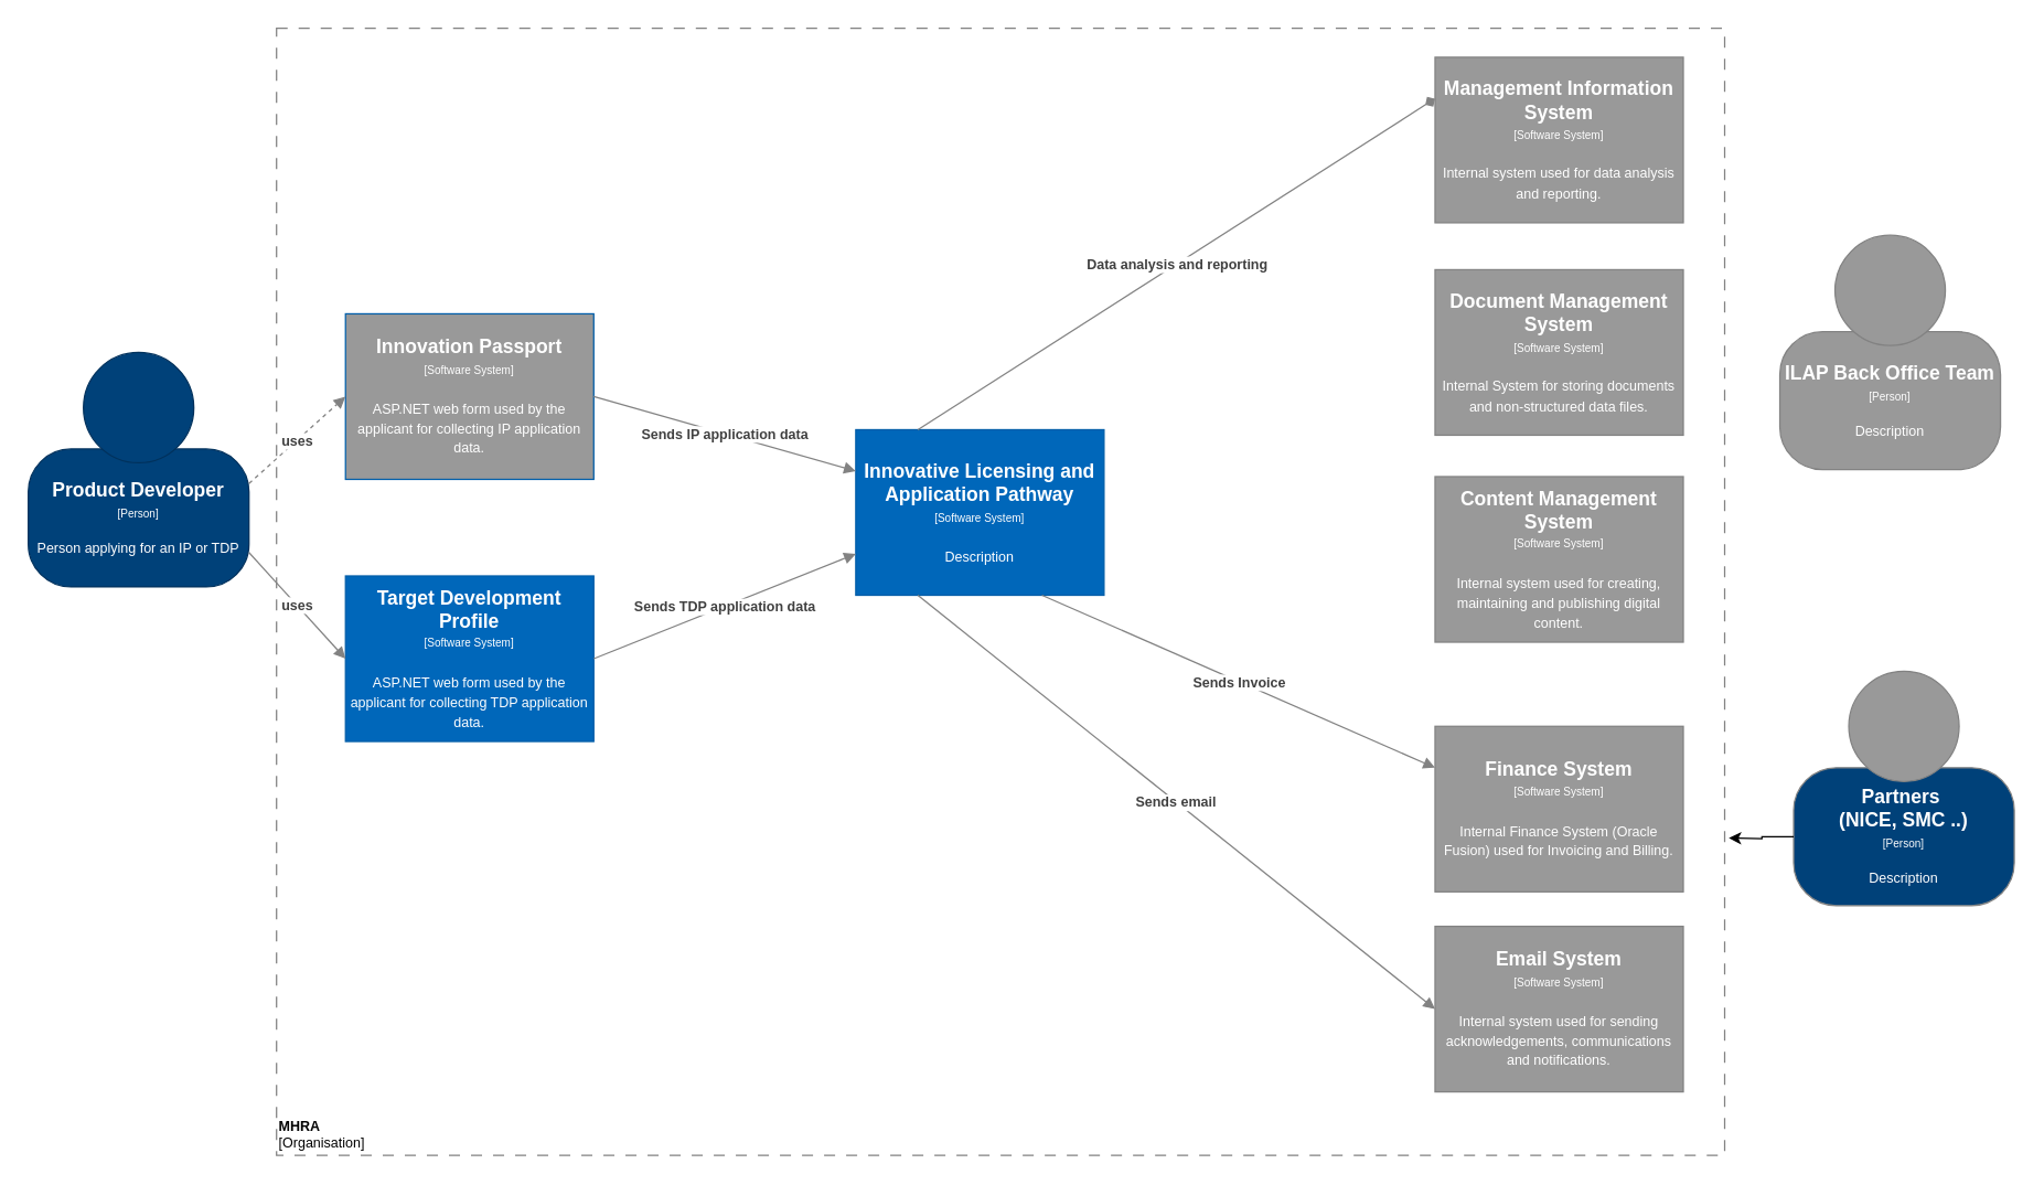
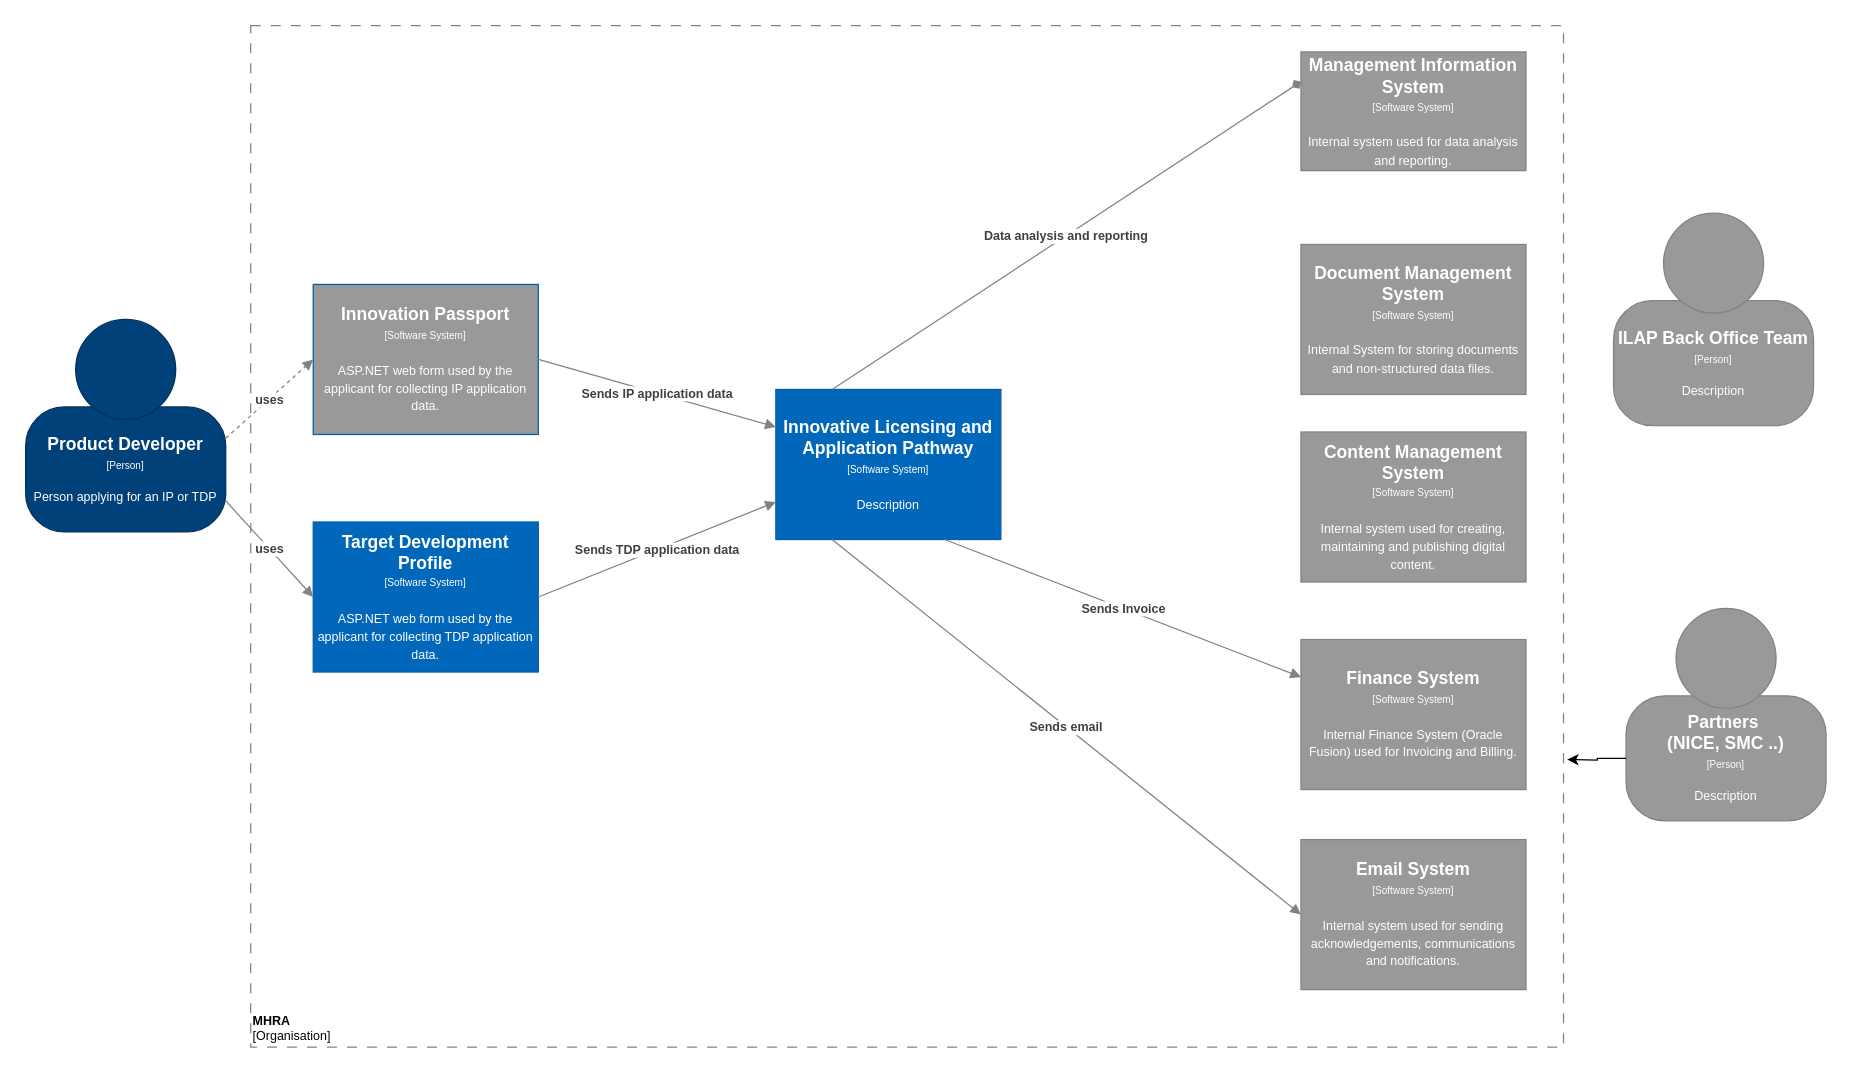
  <mxCell id="0" />
  <mxCell id="1" parent="0" />
  <mxCell id="2" value="&lt;font style=&quot;font-size: 10px&quot;&gt;&lt;b&gt;MHRA&lt;/b&gt;&lt;br style=&quot;font-size: 10px&quot;&gt;[Organisation]&lt;/font&gt;" style="rounded=0;whiteSpace=wrap;html=1;strokeColor=#828282;fillColor=none;fontColor=#000000;align=left;labelPosition=center;verticalLabelPosition=middle;verticalAlign=bottom;dashed=1;strokeWidth=1;perimeterSpacing=0;spacing=2;spacingTop=0;fontSize=10;dashPattern=8 8;" parent="1" vertex="1"><mxGeometry x="200" y="20" width="1050" height="817" as="geometry" /></mxCell>
  <mxCell id="3" value="" style="group;resizable=0;" parent="1" vertex="1" connectable="0"><mxGeometry x="20" y="195" width="195" height="566" as="geometry" /></mxCell>
  <mxCell id="4" value="&lt;div style=&quot;color: rgb(255 , 255 , 255) ; white-space: normal&quot;&gt;&lt;span style=&quot;font-size: 14px&quot;&gt;&lt;b&gt;Product Developer&lt;/b&gt;&lt;/span&gt;&lt;/div&gt;&lt;div style=&quot;color: rgb(255 , 255 , 255) ; white-space: normal&quot;&gt;&lt;font style=&quot;font-size: 8px&quot;&gt;[Person]&lt;/font&gt;&lt;/div&gt;&lt;div style=&quot;color: rgb(255 , 255 , 255) ; white-space: normal ; font-size: 8px&quot;&gt;&lt;span style=&quot;font-size: x-small&quot;&gt;&lt;br&gt;&lt;/span&gt;&lt;/div&gt;&lt;div style=&quot;color: rgb(255 , 255 , 255) ; white-space: normal&quot;&gt;&lt;font size=&quot;1&quot;&gt;Person applying for an IP or TDP&lt;/font&gt;&lt;/div&gt;" style="rounded=1;whiteSpace=wrap;html=1;strokeColor=#00315C;fillColor=#004179;fontColor=#000000;arcSize=31;" parent="3" vertex="1"><mxGeometry y="130" width="160" height="100" as="geometry" /></mxCell>
  <mxCell id="5" value="" style="ellipse;whiteSpace=wrap;html=1;aspect=fixed;strokeColor=#00315C;fillColor=#004179;fontColor=#000000;" parent="3" vertex="1"><mxGeometry x="40" y="60" width="80" height="80" as="geometry" /></mxCell>
  <mxCell id="6" value="&lt;div&gt;&lt;span style=&quot;font-size: 14px&quot;&gt;&lt;b&gt;Innovative Licensing and Application Pathway&lt;/b&gt;&lt;/span&gt;&lt;/div&gt;&lt;div&gt;&lt;span style=&quot;font-size: 8px&quot;&gt;[Software System]&lt;/span&gt;&lt;/div&gt;&lt;div&gt;&lt;span style=&quot;font-size: 8px&quot;&gt;&lt;br&gt;&lt;/span&gt;&lt;/div&gt;&lt;div&gt;&lt;font size=&quot;1&quot;&gt;Description&lt;/font&gt;&lt;/div&gt;" style="rounded=0;whiteSpace=wrap;html=1;fillColor=#0067BA;fontColor=#FFFFFF;strokeColor=#005DA8;resizable=0;" parent="1" vertex="1"><mxGeometry x="620" y="311" width="180" height="120" as="geometry" /></mxCell>
  <mxCell id="7" value="&lt;div&gt;&lt;span style=&quot;font-size: 14px&quot;&gt;&lt;b&gt;Innovation Passport&lt;/b&gt;&lt;/span&gt;&lt;/div&gt;&lt;div&gt;&lt;span style=&quot;font-size: 8px&quot;&gt;[Software System]&lt;/span&gt;&lt;/div&gt;&lt;div&gt;&lt;span style=&quot;font-size: 8px&quot;&gt;&lt;br&gt;&lt;/span&gt;&lt;/div&gt;&lt;div&gt;&lt;font size=&quot;1&quot;&gt;ASP.NET web form used by the applicant for collecting IP application data.&lt;/font&gt;&lt;/div&gt;" style="rounded=0;whiteSpace=wrap;html=1;fillColor=#999999;fontColor=#FFFFFF;strokeColor=#005DA8;resizable=0;" parent="1" vertex="1"><mxGeometry x="250" y="227" width="180" height="120" as="geometry" /></mxCell>
  <mxCell id="8" value="&lt;div&gt;&lt;span style=&quot;font-size: 14px&quot;&gt;&lt;b&gt;Target Development Profile&lt;/b&gt;&lt;/span&gt;&lt;/div&gt;&lt;div&gt;&lt;span style=&quot;font-size: 8px&quot;&gt;[Software System]&lt;/span&gt;&lt;/div&gt;&lt;div&gt;&lt;span style=&quot;font-size: 8px&quot;&gt;&lt;br&gt;&lt;/span&gt;&lt;/div&gt;&lt;div&gt;&lt;font size=&quot;1&quot;&gt;ASP.NET web form used by the applicant for collecting TDP application data.&lt;/font&gt;&lt;/div&gt;" style="rounded=0;whiteSpace=wrap;html=1;fillColor=#0067BA;fontColor=#FFFFFF;strokeColor=#005DA8;resizable=0;" parent="1" vertex="1"><mxGeometry x="250" y="417" width="180" height="120" as="geometry" /></mxCell>
  <mxCell id="9" value="&lt;span style=&quot;font-size: 10px&quot;&gt;&lt;b&gt;Sends IP application data&lt;/b&gt;&lt;br&gt;&lt;/span&gt;" style="endArrow=block;html=1;fontSize=10;fontColor=#404040;strokeWidth=1;endFill=1;strokeColor=#828282;elbow=vertical;exitX=1;exitY=0.5;exitDx=0;exitDy=0;entryX=0;entryY=0.25;entryDx=0;entryDy=0;" parent="1" source="7" target="6" edge="1"><mxGeometry width="50" height="50" relative="1" as="geometry"><mxPoint x="480" y="421" as="sourcePoint" /><mxPoint x="680" y="421" as="targetPoint" /></mxGeometry></mxCell>
  <mxCell id="10" value="&lt;span style=&quot;font-size: 10px&quot;&gt;&lt;b&gt;Sends TDP application data&lt;/b&gt;&lt;br&gt;&lt;/span&gt;" style="endArrow=block;html=1;fontSize=10;fontColor=#404040;strokeWidth=1;endFill=1;strokeColor=#828282;elbow=vertical;exitX=1;exitY=0.5;exitDx=0;exitDy=0;entryX=0;entryY=0.75;entryDx=0;entryDy=0;" parent="1" source="8" target="6" edge="1"><mxGeometry width="50" height="50" relative="1" as="geometry"><mxPoint x="490" y="521" as="sourcePoint" /><mxPoint x="690" y="521" as="targetPoint" /></mxGeometry></mxCell>
  <mxCell id="11" value="&lt;div&gt;&lt;span style=&quot;font-size: 14px&quot;&gt;&lt;b&gt;Document Management System&lt;/b&gt;&lt;/span&gt;&lt;/div&gt;&lt;div&gt;&lt;span style=&quot;font-size: 8px&quot;&gt;[Software System&lt;/span&gt;&lt;span style=&quot;font-size: 8px&quot;&gt;]&lt;/span&gt;&lt;/div&gt;&lt;div&gt;&lt;span style=&quot;font-size: 8px&quot;&gt;&lt;br&gt;&lt;/span&gt;&lt;/div&gt;&lt;div&gt;&lt;font size=&quot;1&quot;&gt;Internal System for storing documents and non-structured data files.&lt;/font&gt;&lt;/div&gt;" style="rounded=0;whiteSpace=wrap;html=1;fillColor=#999999;fontColor=#FFFFFF;strokeColor=#828282;resizable=1;" parent="1" vertex="1"><mxGeometry x="1040" y="195" width="180" height="120" as="geometry" /></mxCell>
- <mxCell id="12" value="&lt;div&gt;&lt;span style=&quot;font-size: 14px&quot;&gt;&lt;b&gt;Management Information System&lt;/b&gt;&lt;/span&gt;&lt;/div&gt;&lt;div&gt;&lt;span style=&quot;font-size: 8px&quot;&gt;[Software System&lt;/span&gt;&lt;span style=&quot;font-size: 8px&quot;&gt;]&lt;/span&gt;&lt;/div&gt;&lt;div&gt;&lt;span style=&quot;font-size: 8px&quot;&gt;&lt;br&gt;&lt;/span&gt;&lt;/div&gt;&lt;div&gt;&lt;font size=&quot;1&quot;&gt;Internal system used for data analysis and reporting.&lt;/font&gt;&lt;/div&gt;" style="rounded=0;whiteSpace=wrap;html=1;fillColor=#999999;fontColor=#FFFFFF;strokeColor=#828282;resizable=1;" parent="1" vertex="1"><mxGeometry x="1040" y="41" width="180" height="120" as="geometry" /></mxCell>
+ <mxCell id="12" value="&lt;div&gt;&lt;span style=&quot;font-size: 14px&quot;&gt;&lt;b&gt;Management Information System&lt;/b&gt;&lt;/span&gt;&lt;/div&gt;&lt;div&gt;&lt;span style=&quot;font-size: 8px&quot;&gt;[Software System&lt;/span&gt;&lt;span style=&quot;font-size: 8px&quot;&gt;]&lt;/span&gt;&lt;/div&gt;&lt;div&gt;&lt;span style=&quot;font-size: 8px&quot;&gt;&lt;br&gt;&lt;/span&gt;&lt;/div&gt;&lt;div&gt;&lt;font size=&quot;1&quot;&gt;Internal system used for data analysis and reporting.&lt;/font&gt;&lt;/div&gt;" style="rounded=0;whiteSpace=wrap;html=1;fillColor=#999999;fontColor=#FFFFFF;strokeColor=#828282;resizable=1;" parent="1" vertex="1"><mxGeometry x="1040" y="41" width="180" height="95" as="geometry" /></mxCell>
  <mxCell id="13" value="&lt;div&gt;&lt;span style=&quot;font-size: 14px&quot;&gt;&lt;b&gt;Email System&lt;/b&gt;&lt;/span&gt;&lt;/div&gt;&lt;div&gt;&lt;span style=&quot;font-size: 8px&quot;&gt;[Software System&lt;/span&gt;&lt;span style=&quot;font-size: 8px&quot;&gt;]&lt;/span&gt;&lt;/div&gt;&lt;div&gt;&lt;span style=&quot;font-size: 8px&quot;&gt;&lt;br&gt;&lt;/span&gt;&lt;/div&gt;&lt;div&gt;&lt;font size=&quot;1&quot;&gt;Internal system used for sending acknowledgements, communications and notifications.&lt;/font&gt;&lt;/div&gt;" style="rounded=0;whiteSpace=wrap;html=1;fillColor=#999999;fontColor=#FFFFFF;strokeColor=#828282;resizable=1;" parent="1" vertex="1"><mxGeometry x="1040" y="671" width="180" height="120" as="geometry" /></mxCell>
- <mxCell id="14" value="&lt;div&gt;&lt;span style=&quot;font-size: 14px&quot;&gt;&lt;b&gt;Finance System&lt;/b&gt;&lt;/span&gt;&lt;/div&gt;&lt;div&gt;&lt;span style=&quot;font-size: 8px&quot;&gt;[Software System&lt;/span&gt;&lt;span style=&quot;font-size: 8px&quot;&gt;]&lt;/span&gt;&lt;/div&gt;&lt;div&gt;&lt;span style=&quot;font-size: 8px&quot;&gt;&lt;br&gt;&lt;/span&gt;&lt;/div&gt;&lt;div&gt;&lt;font size=&quot;1&quot;&gt;Internal Finance System (Oracle Fusion) used for Invoicing and Billing.&lt;/font&gt;&lt;/div&gt;" style="rounded=0;whiteSpace=wrap;html=1;fillColor=#999999;fontColor=#FFFFFF;strokeColor=#828282;resizable=1;" parent="1" vertex="1"><mxGeometry x="1040" y="526" width="180" height="120" as="geometry" /></mxCell>
+ <mxCell id="14" value="&lt;div&gt;&lt;span style=&quot;font-size: 14px&quot;&gt;&lt;b&gt;Finance System&lt;/b&gt;&lt;/span&gt;&lt;/div&gt;&lt;div&gt;&lt;span style=&quot;font-size: 8px&quot;&gt;[Software System&lt;/span&gt;&lt;span style=&quot;font-size: 8px&quot;&gt;]&lt;/span&gt;&lt;/div&gt;&lt;div&gt;&lt;span style=&quot;font-size: 8px&quot;&gt;&lt;br&gt;&lt;/span&gt;&lt;/div&gt;&lt;div&gt;&lt;font size=&quot;1&quot;&gt;Internal Finance System (Oracle Fusion) used for Invoicing and Billing.&lt;/font&gt;&lt;/div&gt;" style="rounded=0;whiteSpace=wrap;html=1;fillColor=#999999;fontColor=#FFFFFF;strokeColor=#828282;resizable=1;" parent="1" vertex="1"><mxGeometry x="1040" y="511" width="180" height="120" as="geometry" /></mxCell>
  <mxCell id="15" value="&lt;div&gt;&lt;span style=&quot;font-size: 14px&quot;&gt;&lt;b&gt;Content Management System&lt;/b&gt;&lt;/span&gt;&lt;/div&gt;&lt;div&gt;&lt;span style=&quot;font-size: 8px&quot;&gt;[Software System&lt;/span&gt;&lt;span style=&quot;font-size: 8px&quot;&gt;]&lt;/span&gt;&lt;/div&gt;&lt;div&gt;&lt;span style=&quot;font-size: 8px&quot;&gt;&lt;br&gt;&lt;/span&gt;&lt;/div&gt;&lt;div&gt;&lt;font size=&quot;1&quot;&gt;Internal system used for creating, maintaining and publishing digital content.&lt;/font&gt;&lt;/div&gt;" style="rounded=0;whiteSpace=wrap;html=1;fillColor=#999999;fontColor=#FFFFFF;strokeColor=#828282;resizable=1;" parent="1" vertex="1"><mxGeometry x="1040" y="345" width="180" height="120" as="geometry" /></mxCell>
  <mxCell id="16" value="" style="group;resizable=0;" parent="1" vertex="1" connectable="0"><mxGeometry x="1290" y="170" width="160" height="170" as="geometry" /></mxCell>
  <mxCell id="17" value="&lt;div style=&quot;color: rgb(255 , 255 , 255) ; white-space: normal&quot;&gt;&lt;span style=&quot;font-size: 14px&quot;&gt;&lt;b&gt;ILAP Back Office Team&lt;/b&gt;&lt;/span&gt;&lt;/div&gt;&lt;div style=&quot;color: rgb(255 , 255 , 255) ; white-space: normal&quot;&gt;&lt;font style=&quot;font-size: 8px&quot;&gt;[Person]&lt;/font&gt;&lt;/div&gt;&lt;div style=&quot;color: rgb(255 , 255 , 255) ; white-space: normal ; font-size: 8px&quot;&gt;&lt;span style=&quot;font-size: x-small&quot;&gt;&lt;br&gt;&lt;/span&gt;&lt;/div&gt;&lt;div style=&quot;color: rgb(255 , 255 , 255) ; white-space: normal&quot;&gt;&lt;font size=&quot;1&quot;&gt;Description&lt;/font&gt;&lt;/div&gt;" style="rounded=1;whiteSpace=wrap;html=1;strokeColor=#828282;fillColor=#999999;fontColor=#000000;arcSize=31;" parent="16" vertex="1"><mxGeometry y="70" width="160" height="100" as="geometry" /></mxCell>
  <mxCell id="18" value="" style="ellipse;whiteSpace=wrap;html=1;aspect=fixed;strokeColor=#828282;fillColor=#999999;fontColor=#000000;" parent="16" vertex="1"><mxGeometry x="40" width="80" height="80" as="geometry" /></mxCell>
  <mxCell id="19" value="&lt;span style=&quot;font-size: 10px&quot;&gt;&lt;b&gt;Sends email&lt;/b&gt;&lt;br&gt;&lt;/span&gt;" style="endArrow=block;html=1;fontSize=10;fontColor=#404040;strokeWidth=1;endFill=1;strokeColor=#828282;elbow=vertical;exitX=0.25;exitY=1;exitDx=0;exitDy=0;entryX=0;entryY=0.5;entryDx=0;entryDy=0;" parent="1" source="6" target="13" edge="1"><mxGeometry width="50" height="50" relative="1" as="geometry"><mxPoint x="310" y="801" as="sourcePoint" /><mxPoint x="570" y="601" as="targetPoint" /></mxGeometry></mxCell>
  <mxCell id="20" value="&lt;span style=&quot;font-size: 10px&quot;&gt;&lt;b&gt;Data analysis and reporting&lt;/b&gt;&lt;br&gt;&lt;/span&gt;" style="endArrow=diamond;html=1;fontSize=10;fontColor=#404040;strokeWidth=1;endFill=1;strokeColor=#828282;elbow=vertical;exitX=0.25;exitY=0;exitDx=0;exitDy=0;entryX=0;entryY=0.25;entryDx=0;entryDy=0;" parent="1" source="6" target="12" edge="1"><mxGeometry width="50" height="50" relative="1" as="geometry"><mxPoint x="740" y="531" as="sourcePoint" /><mxPoint x="940" y="531" as="targetPoint" /></mxGeometry></mxCell>
  <mxCell id="21" value="&lt;span style=&quot;font-size: 10px&quot;&gt;&lt;b&gt;Sends Invoice&lt;/b&gt;&lt;br&gt;&lt;/span&gt;" style="endArrow=block;html=1;fontSize=10;fontColor=#404040;strokeWidth=1;endFill=1;strokeColor=#828282;elbow=vertical;exitX=0.75;exitY=1;exitDx=0;exitDy=0;entryX=0;entryY=0.25;entryDx=0;entryDy=0;" parent="1" source="6" target="14" edge="1"><mxGeometry width="50" height="50" relative="1" as="geometry"><mxPoint x="770" y="501" as="sourcePoint" /><mxPoint x="970" y="501" as="targetPoint" /></mxGeometry></mxCell>
  <mxCell id="22" value="" style="group;resizable=0;" parent="1" vertex="1" connectable="0"><mxGeometry x="1300" y="486" width="160" height="170" as="geometry" /></mxCell>
- <mxCell id="23" value="&lt;div style=&quot;color: rgb(255 , 255 , 255) ; white-space: normal&quot;&gt;&lt;span style=&quot;font-size: 14px&quot;&gt;&lt;b&gt;Partners&amp;nbsp;&lt;/b&gt;&lt;/span&gt;&lt;/div&gt;&lt;div style=&quot;color: rgb(255 , 255 , 255) ; white-space: normal&quot;&gt;&lt;span style=&quot;font-size: 14px&quot;&gt;&lt;b&gt;(NICE, SMC ..)&lt;/b&gt;&lt;/span&gt;&lt;/div&gt;&lt;div style=&quot;color: rgb(255 , 255 , 255) ; white-space: normal&quot;&gt;&lt;span style=&quot;font-size: 8px&quot;&gt;[Person]&lt;/span&gt;&lt;br&gt;&lt;/div&gt;&lt;div style=&quot;color: rgb(255 , 255 , 255) ; white-space: normal ; font-size: 8px&quot;&gt;&lt;span style=&quot;font-size: x-small&quot;&gt;&lt;br&gt;&lt;/span&gt;&lt;/div&gt;&lt;div style=&quot;color: rgb(255 , 255 , 255) ; white-space: normal&quot;&gt;&lt;font size=&quot;1&quot;&gt;Description&lt;/font&gt;&lt;/div&gt;" style="rounded=1;whiteSpace=wrap;html=1;strokeColor=#828282;fillColor=#004179;fontColor=#000000;arcSize=31;" parent="22" vertex="1"><mxGeometry y="70" width="160" height="100" as="geometry" /></mxCell>
+ <mxCell id="23" value="&lt;div style=&quot;color: rgb(255 , 255 , 255) ; white-space: normal&quot;&gt;&lt;span style=&quot;font-size: 14px&quot;&gt;&lt;b&gt;Partners&amp;nbsp;&lt;/b&gt;&lt;/span&gt;&lt;/div&gt;&lt;div style=&quot;color: rgb(255 , 255 , 255) ; white-space: normal&quot;&gt;&lt;span style=&quot;font-size: 14px&quot;&gt;&lt;b&gt;(NICE, SMC ..)&lt;/b&gt;&lt;/span&gt;&lt;/div&gt;&lt;div style=&quot;color: rgb(255 , 255 , 255) ; white-space: normal&quot;&gt;&lt;span style=&quot;font-size: 8px&quot;&gt;[Person]&lt;/span&gt;&lt;br&gt;&lt;/div&gt;&lt;div style=&quot;color: rgb(255 , 255 , 255) ; white-space: normal ; font-size: 8px&quot;&gt;&lt;span style=&quot;font-size: x-small&quot;&gt;&lt;br&gt;&lt;/span&gt;&lt;/div&gt;&lt;div style=&quot;color: rgb(255 , 255 , 255) ; white-space: normal&quot;&gt;&lt;font size=&quot;1&quot;&gt;Description&lt;/font&gt;&lt;/div&gt;" style="rounded=1;whiteSpace=wrap;html=1;strokeColor=#828282;fillColor=#999999;fontColor=#000000;arcSize=31;" parent="22" vertex="1"><mxGeometry y="70" width="160" height="100" as="geometry" /></mxCell>
  <mxCell id="24" value="" style="ellipse;whiteSpace=wrap;html=1;aspect=fixed;strokeColor=#828282;fillColor=#999999;fontColor=#000000;" parent="22" vertex="1"><mxGeometry x="40" width="80" height="80" as="geometry" /></mxCell>
  <mxCell id="25" style="edgeStyle=orthogonalEdgeStyle;rounded=0;orthogonalLoop=1;jettySize=auto;html=1;" parent="1" source="23" edge="1"><mxGeometry relative="1" as="geometry"><mxPoint x="1253" y="607" as="targetPoint" /></mxGeometry></mxCell>
  <mxCell id="26" value="&lt;span style=&quot;font-size: 10px&quot;&gt;&lt;b&gt;uses&lt;/b&gt;&lt;br&gt;&lt;/span&gt;" style="endArrow=block;html=1;fontSize=10;fontColor=#404040;strokeWidth=1;endFill=1;strokeColor=#828282;elbow=vertical;exitX=1;exitY=0.25;exitDx=0;exitDy=0;entryX=0;entryY=0.5;entryDx=0;entryDy=0;dashed=1;" parent="1" source="4" target="7" edge="1"><mxGeometry width="50" height="50" relative="1" as="geometry"><mxPoint x="210" y="397" as="sourcePoint" /><mxPoint x="410" y="397" as="targetPoint" /></mxGeometry></mxCell>
  <mxCell id="27" value="&lt;span style=&quot;font-size: 10px&quot;&gt;&lt;b&gt;uses&lt;/b&gt;&lt;br&gt;&lt;/span&gt;" style="endArrow=block;html=1;fontSize=10;fontColor=#404040;strokeWidth=1;endFill=1;strokeColor=#828282;elbow=vertical;exitX=1;exitY=0.75;exitDx=0;exitDy=0;entryX=0;entryY=0.5;entryDx=0;entryDy=0;" parent="1" source="4" target="8" edge="1"><mxGeometry width="50" height="50" relative="1" as="geometry"><mxPoint x="20" y="567" as="sourcePoint" /><mxPoint x="220" y="567" as="targetPoint" /></mxGeometry></mxCell>
